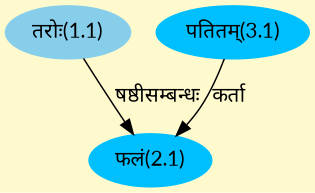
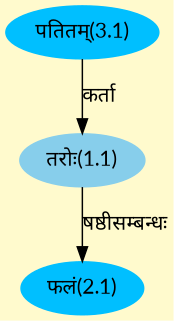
  digraph {
    bgcolor=lemonchiffon1
    compound=true
    fontname=Lato
    rankdir=BT
    node [color="#00BFFF" fontname=Lato style=filled]
    edge [dir=back fontname=Lato]
    n1 [color="#87CEEB" label="तरोः(1.1)"]
    n2 [label="फलं(2.1)"]
    n3 [label="पतितम्(3.1)"]
    n2 -> n1 [label="षष्ठीसम्बन्धः"]
-   n2 -> n3 [label="कर्ता"]
+   n1 -> n3 [label="कर्ता"]
  }
